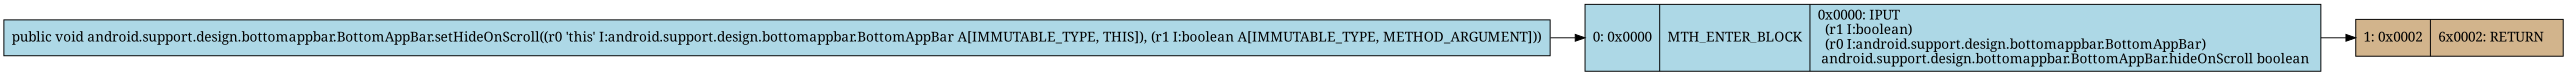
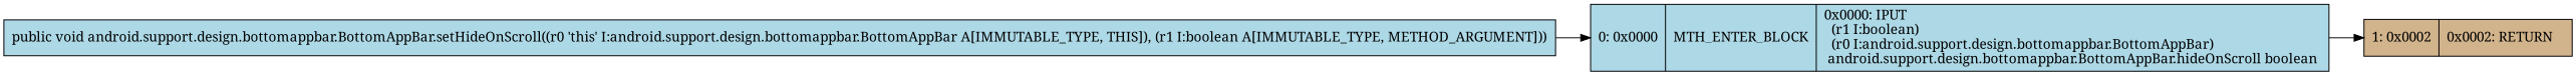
  digraph {
    rankdir=LR
    fontname="Noto Serif"
    node [shape=record style=filled fillcolor=lightblue fontname="Noto Serif"]
    edge [fontname="Noto Serif"]
    n1 [label="{0\:\ 0x0000|MTH_ENTER_BLOCK\l|0x0000: IPUT  \l  (r1 I:boolean)\l  (r0 I:android.support.design.bottomappbar.BottomAppBar)\l android.support.design.bottomappbar.BottomAppBar.hideOnScroll boolean \l}"]
-   n2 [label="{1\:\ 0x0002|6x0002: RETURN   \l}" fillcolor=tan]
+   n2 [label="{1\:\ 0x0002|0x0002: RETURN   \l}" fillcolor=tan]
    n3 [label="{public void android.support.design.bottomappbar.BottomAppBar.setHideOnScroll((r0 'this' I:android.support.design.bottomappbar.BottomAppBar A[IMMUTABLE_TYPE, THIS]), (r1 I:boolean A[IMMUTABLE_TYPE, METHOD_ARGUMENT])) }"]
    n1 -> n2
    n3 -> n1
  }
